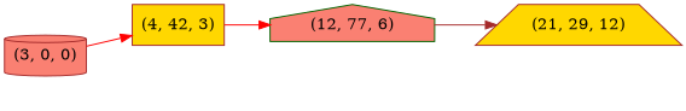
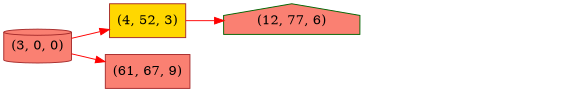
  digraph {
    rankdir=LR
    node [color=brown fillcolor=salmon shape=box style=filled]
    edge [color=red]
    n1 [label="(3, 0, 0)" shape=cylinder]
-   "(4, 42, 3)" [fillcolor=gold]
+   "(4, 42, 3)" [fillcolor=gold label="(4, 52, 3)"]
+   "(61, 67, 9)"
    n4 [color=darkgreen label="(12, 77, 6)" shape=house]
-   "(21, 29, 12)" [fillcolor=gold shape=trapezium]
    n1 -> "(4, 42, 3)"
+   n1 -> "(61, 67, 9)"
    "(4, 42, 3)" -> n4
-   n4 -> "(21, 29, 12)" [color=brown]
  }
